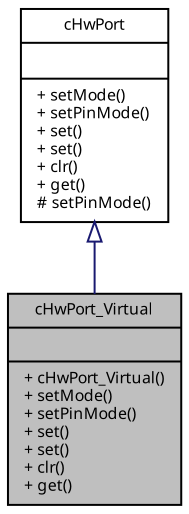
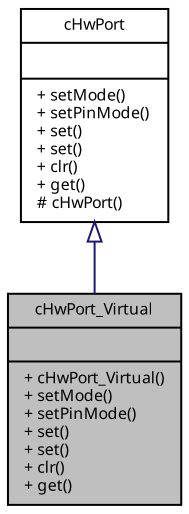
  digraph {
    node [color=black fontname=Sans fontsize=8 shape=record style=filled]
    n1 [fillcolor=grey75 fontcolor=black height=0.2 label="{cHwPort_Virtual\n||+ cHwPort_Virtual()\l+ setMode()\l+ setPinMode()\l+ set()\l+ set()\l+ clr()\l+ get()\l}" width=0.4]
-   n2 [fillcolor=white height=0.2 label="{cHwPort\n||+ setMode()\l+ setPinMode()\l+ set()\l+ set()\l+ clr()\l+ get()\l# setPinMode()\l}" width=0.4]
+   n2 [fillcolor=white height=0.2 label="{cHwPort\n||+ setMode()\l+ setPinMode()\l+ set()\l+ set()\l+ clr()\l+ get()\l# cHwPort()\l}" width=0.4]
    n2 -> n1 [arrowtail=onormal color=midnightblue dir=back fontname=Sans fontsize=8 labelfontname=Sans labelfontsize=8 style=solid]
  }
